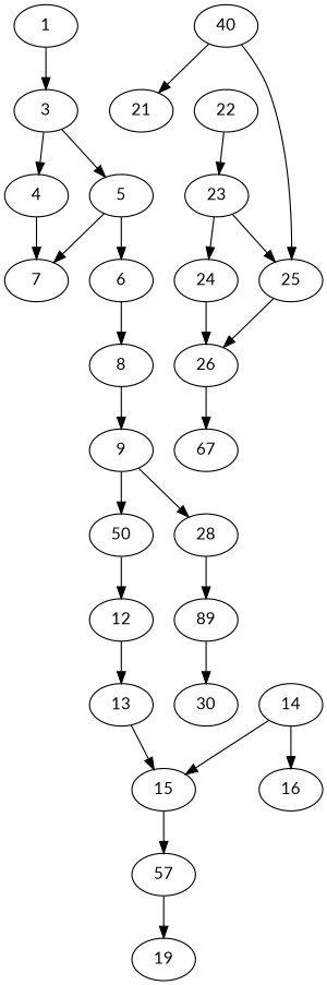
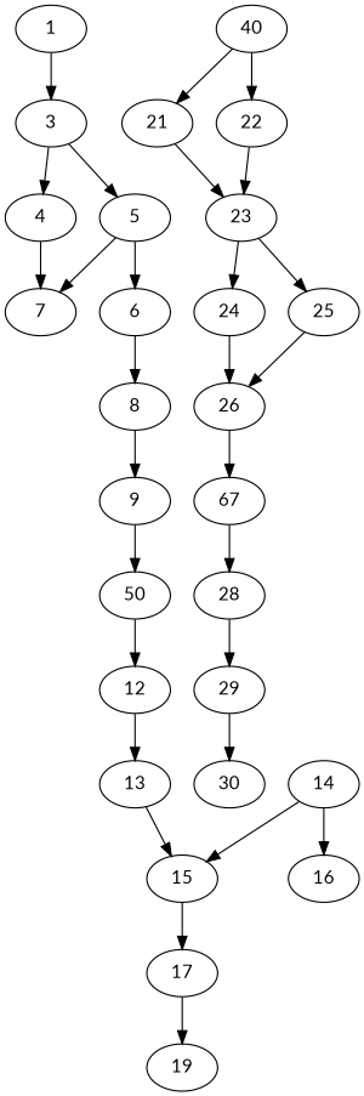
  digraph {
    fontname=Lato
    node [alpha=0.19 fontname=Lato]
    edge [fontname=Lato]
    1 [alpha=0.05 expect_size=18488320]
    3 [alpha=0.12 expect_size=42966016]
    4 [alpha=0.14 expect_size=34306048]
    5 [alpha=0.03 expect_size=13319168]
    7 [alpha=0.03 expect_size=18747392]
    6 [expect_size=36357120]
    8 [alpha=0.17 expect_size=6403072]
    9 [expect_size=28336128]
    n9 [alpha=0.07 expect_size=51121152 label=50]
    12 [alpha=0.10 expect_size=12121088]
    13 [alpha=0.18 expect_size=37963776]
    14 [alpha=0.05 expect_size=19588096]
    15 [alpha=0.04 expect_size=52092928]
    16 [alpha=0.06 expect_size=12845056]
-   17 [alpha=0.02 expect_size=9628672 label=57]
+   17 [alpha=0.02 expect_size=9628672]
    19 [alpha=0.05 expect_size=10746880]
    n17 [alpha=0.11 expect_size=8030208 label=40]
    21 [alpha=0.02 expect_size=23590912]
    22 [expect_size=38478848]
    23 [alpha=0.13 expect_size=14697472]
    24 [expect_size=10665984]
    25 [alpha=0.09 expect_size=21945344]
    26 [alpha=0.12 expect_size=30547968]
    n24 [alpha=0.00 expect_size=44650496 label=67]
    28 [alpha=0.09 expect_size=48703488]
-   29 [alpha=0.08 expect_size=12692480 label=89]
+   29 [alpha=0.08 expect_size=12692480]
    30 [alpha=0.06 expect_size=25474048]
    1 -> 3
    3 -> 4
    3 -> 5
    4 -> 7
    5 -> 7
    5 -> 6
    6 -> 8
    8 -> 9
    9 -> n9
    n9 -> 12
    12 -> 13
    13 -> 15
    14 -> 15
    14 -> 16
    15 -> 17
    17 -> 19
    n17 -> 21
-   n17 -> 25
+   n17 -> 22
+   21 -> 23
    22 -> 23
    23 -> 24
    23 -> 25
    24 -> 26
    25 -> 26
    26 -> n24
-   9 -> 28
+   n24 -> 28
    28 -> 29
    29 -> 30
  }
